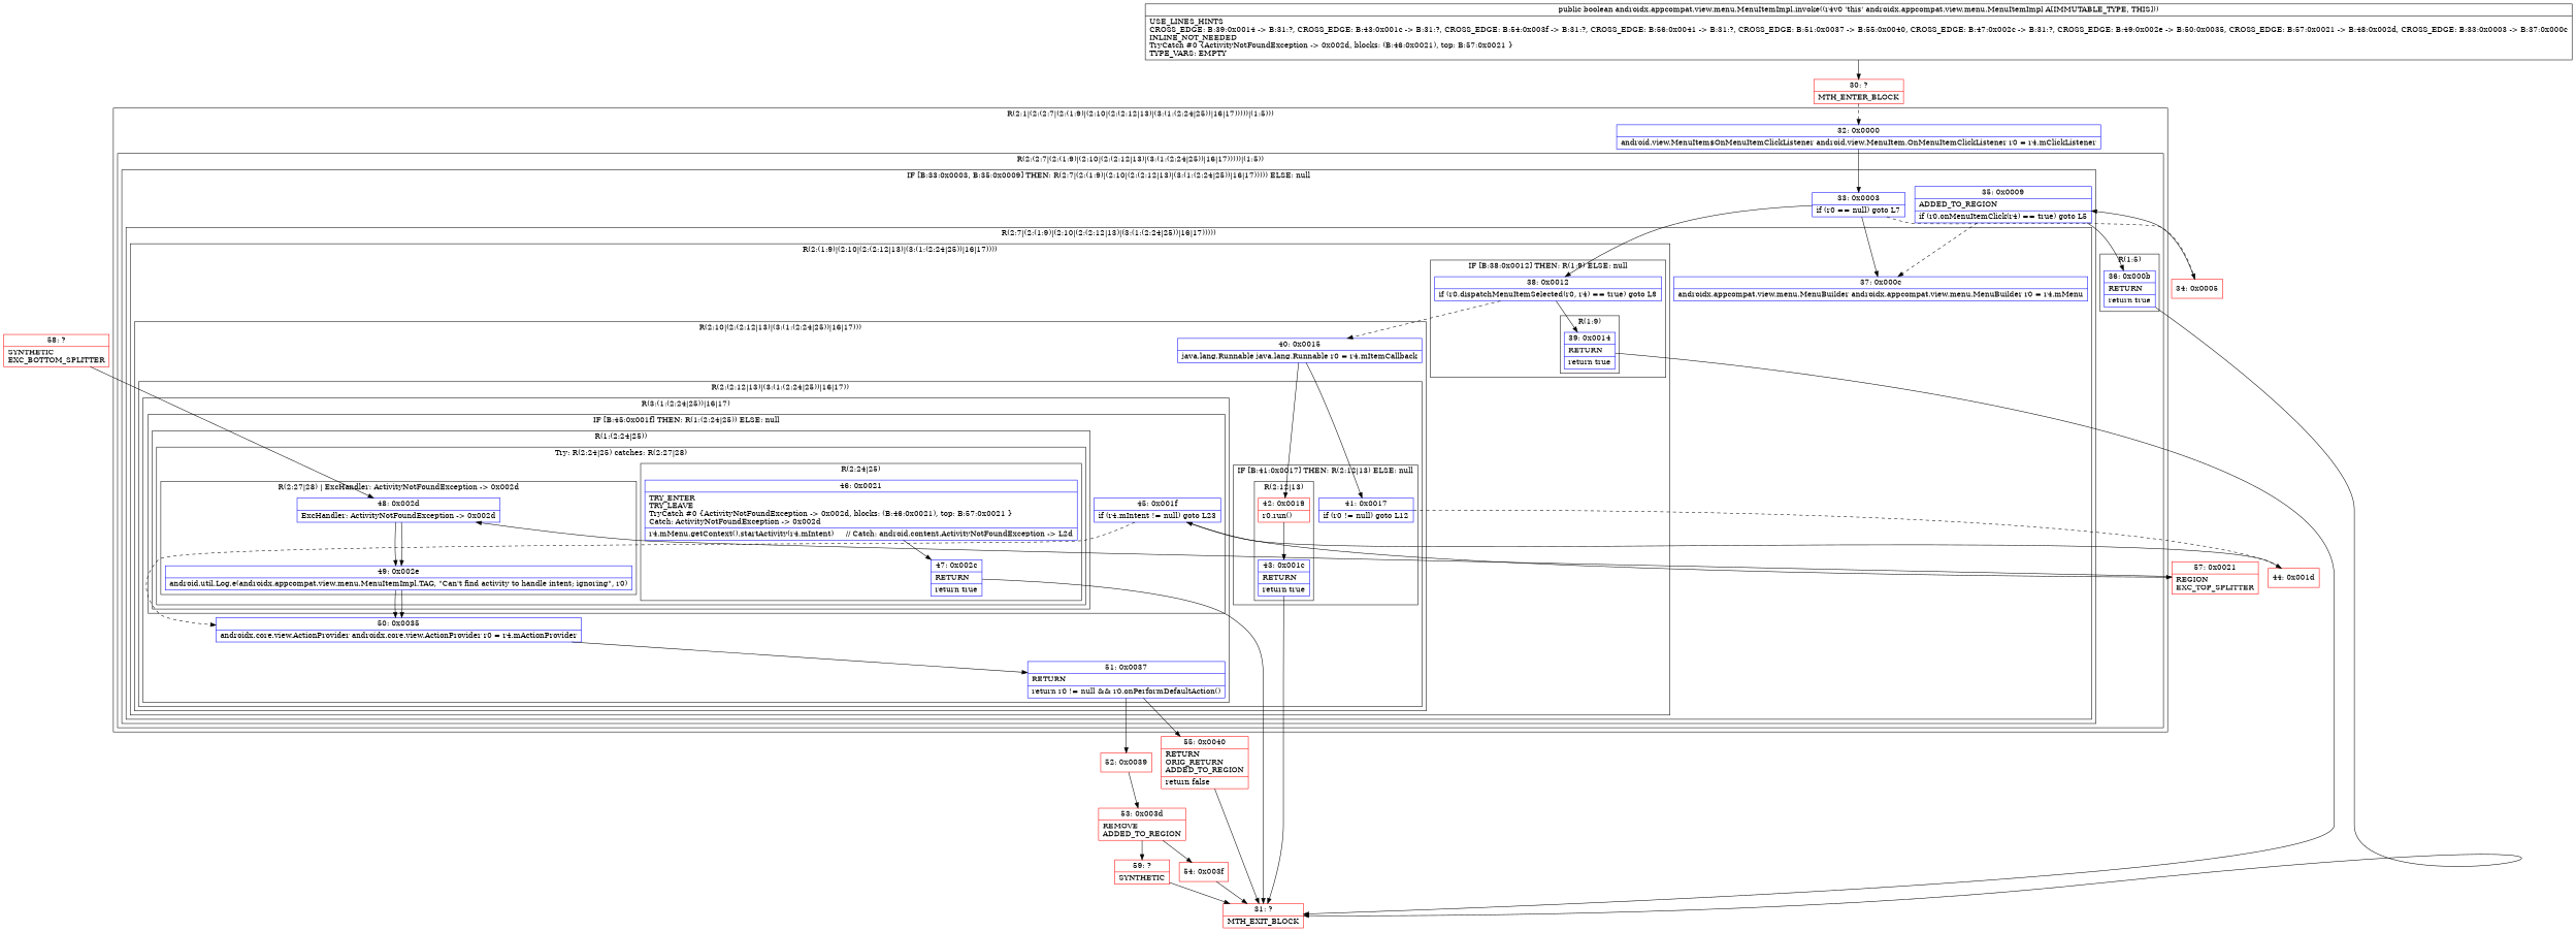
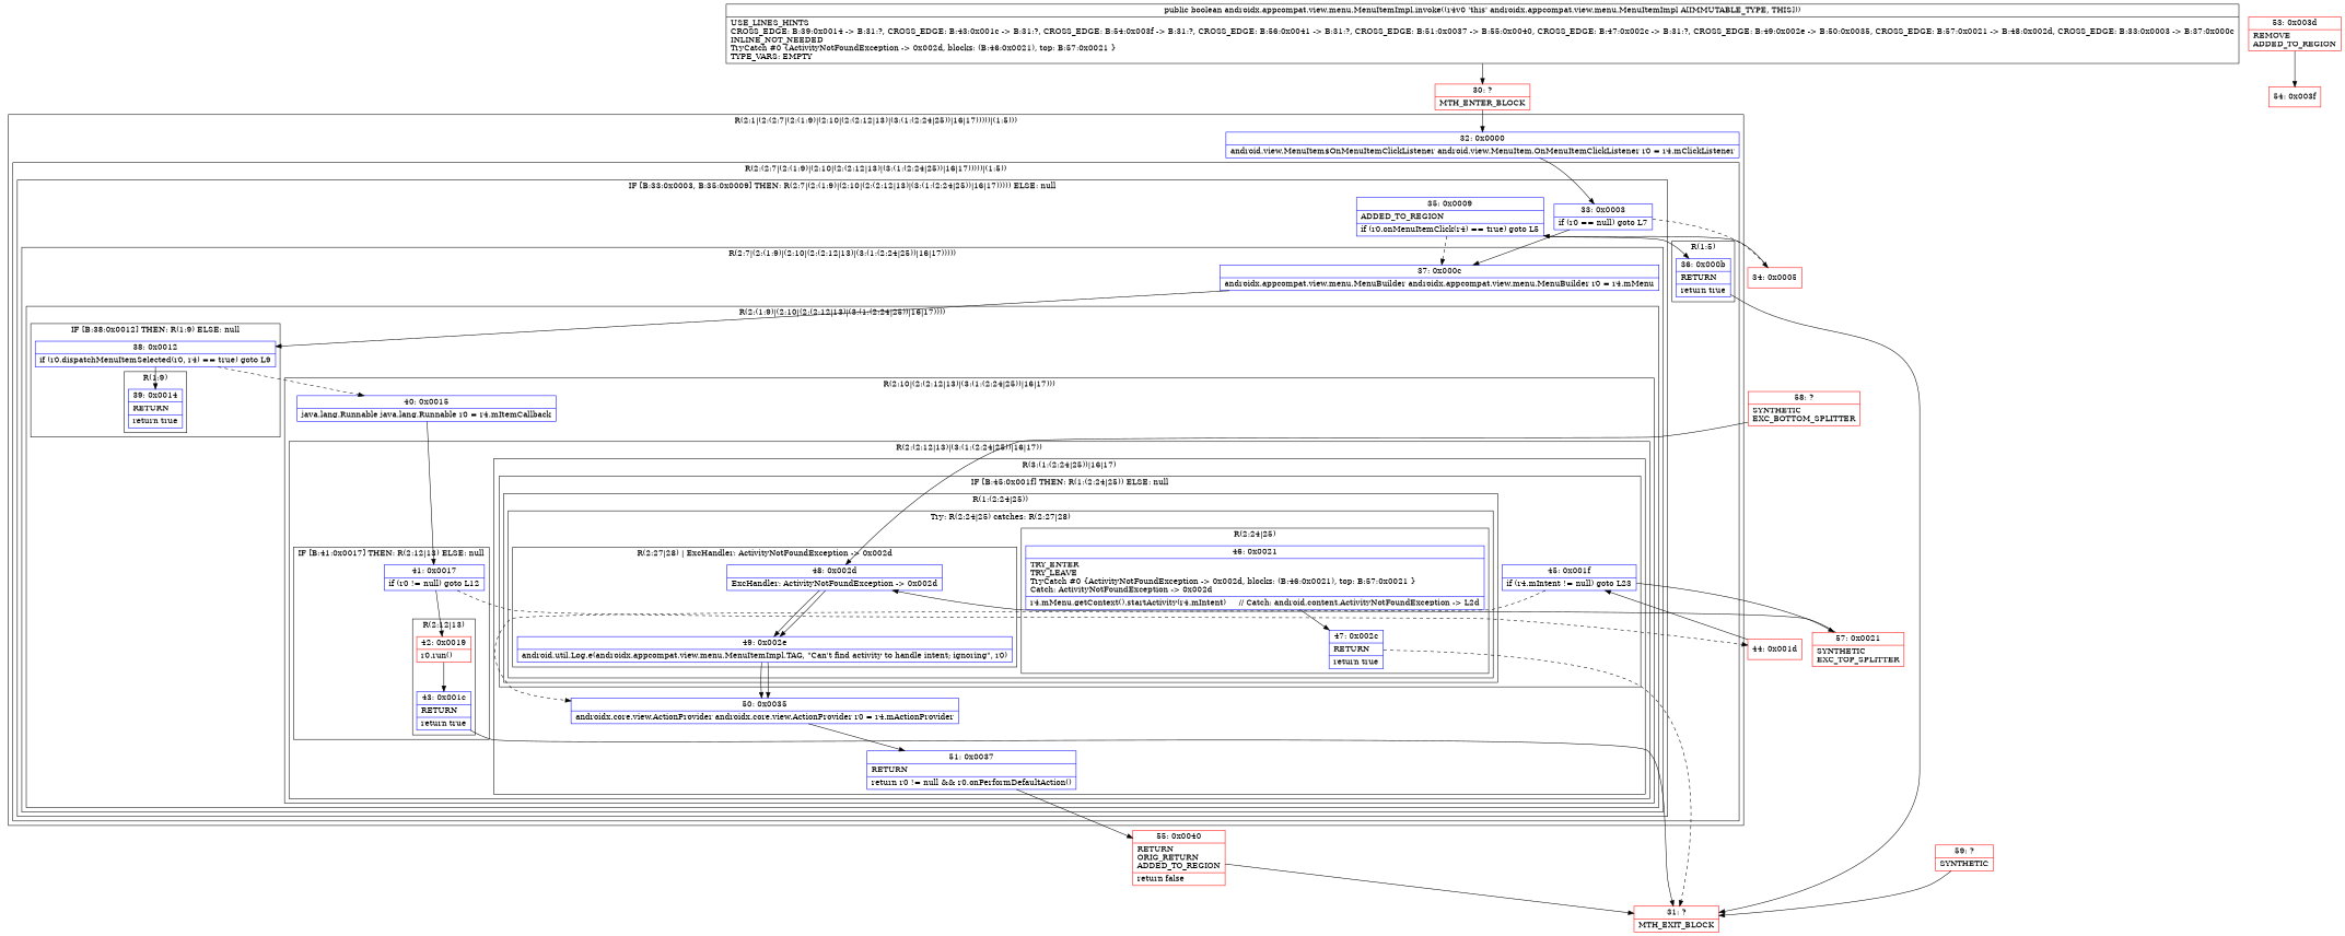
  digraph {
    node [color=blue shape=record]
    n1 [label="{39\:\ 0x0014|RETURN\l|return true\l}"]
    n2 [label="{38\:\ 0x0012|if (r0.dispatchMenuItemSelected(r0, r4) == true) goto L9\l}"]
    n3 [color=red label="{42\:\ 0x0019|r0.run()\l}"]
    n4 [label="{43\:\ 0x001c|RETURN\l|return true\l}"]
    n5 [label="{41\:\ 0x0017|if (r0 != null) goto L12\l}"]
    n6 [label="{46\:\ 0x0021|TRY_ENTER\lTRY_LEAVE\lTryCatch #0 \{ActivityNotFoundException \-\> 0x002d, blocks: (B:46:0x0021), top: B:57:0x0021 \}\lCatch: ActivityNotFoundException \-\> 0x002d\l|r4.mMenu.getContext().startActivity(r4.mIntent)     \/\/ Catch: android.content.ActivityNotFoundException \-\> L2d\l}"]
    n7 [label="{47\:\ 0x002c|RETURN\l|return true\l}"]
    n8 [label="{48\:\ 0x002d|ExcHandler: ActivityNotFoundException \-\> 0x002d\l}"]
    n9 [label="{49\:\ 0x002e|android.util.Log.e(androidx.appcompat.view.menu.MenuItemImpl.TAG, \"Can't find activity to handle intent; ignoring\", r0)\l}"]
    n10 [label="{45\:\ 0x001f|if (r4.mIntent != null) goto L23\l}"]
    n11 [label="{50\:\ 0x0035|androidx.core.view.ActionProvider androidx.core.view.ActionProvider r0 = r4.mActionProvider\l}"]
    n12 [label="{51\:\ 0x0037|RETURN\l|return r0 != null && r0.onPerformDefaultAction()\l}"]
    n13 [label="{40\:\ 0x0015|java.lang.Runnable java.lang.Runnable r0 = r4.mItemCallback\l}"]
    n14 [label="{37\:\ 0x000c|androidx.appcompat.view.menu.MenuBuilder androidx.appcompat.view.menu.MenuBuilder r0 = r4.mMenu\l}"]
    n15 [label="{33\:\ 0x0003|if (r0 == null) goto L7\l}"]
    n16 [label="{35\:\ 0x0009|ADDED_TO_REGION\l|if (r0.onMenuItemClick(r4) == true) goto L5\l}"]
    n17 [label="{36\:\ 0x000b|RETURN\l|return true\l}"]
    n18 [label="{32\:\ 0x0000|android.view.MenuItem$OnMenuItemClickListener android.view.MenuItem.OnMenuItemClickListener r0 = r4.mClickListener\l}"]
    n19 [color=red label="{31\:\ ?|MTH_EXIT_BLOCK\l}"]
    n20 [color=red label="{44\:\ 0x001d}"]
-   n21 [color=red label="{57\:\ 0x0021|REGION\lEXC_TOP_SPLITTER\l}"]
-   n22 [color=red label="{52\:\ 0x0039}"]
+   n21 [color=red label="{57\:\ 0x0021|SYNTHETIC\lEXC_TOP_SPLITTER\l}"]
    n23 [color=red label="{55\:\ 0x0040|RETURN\lORIG_RETURN\lADDED_TO_REGION\l|return false\l}"]
    n24 [color=red label="{34\:\ 0x0005}"]
    n25 [color=red label="{58\:\ ?|SYNTHETIC\lEXC_BOTTOM_SPLITTER\l}"]
    n26 [color=red label="{53\:\ 0x003d|REMOVE\lADDED_TO_REGION\l}"]
    n27 [color=red label="{30\:\ ?|MTH_ENTER_BLOCK\l}"]
    n28 [color=red label="{54\:\ 0x003f}"]
    n29 [color=red label="{59\:\ ?|SYNTHETIC\l}"]
    n30 [label="{public boolean androidx.appcompat.view.menu.MenuItemImpl.invoke((r4v0 'this' androidx.appcompat.view.menu.MenuItemImpl A[IMMUTABLE_TYPE, THIS]))  | USE_LINES_HINTS\lCROSS_EDGE: B:39:0x0014 \-\> B:31:?, CROSS_EDGE: B:43:0x001c \-\> B:31:?, CROSS_EDGE: B:54:0x003f \-\> B:31:?, CROSS_EDGE: B:56:0x0041 \-\> B:31:?, CROSS_EDGE: B:51:0x0037 \-\> B:55:0x0040, CROSS_EDGE: B:47:0x002c \-\> B:31:?, CROSS_EDGE: B:49:0x002e \-\> B:50:0x0035, CROSS_EDGE: B:57:0x0021 \-\> B:48:0x002d, CROSS_EDGE: B:33:0x0003 \-\> B:37:0x000c\lINLINE_NOT_NEEDED\lTryCatch #0 \{ActivityNotFoundException \-\> 0x002d, blocks: (B:46:0x0021), top: B:57:0x0021 \}\lTYPE_VARS: EMPTY\l}" color=""]
    subgraph cluster_1 {
      label="R(2:1|(2:(2:7|(2:(1:9)|(2:10|(2:(2:12|13)|(3:(1:(2:24|25))|16|17)))))|(1:5)))"
      n18
      subgraph cluster_2 {
        label="R(2:(2:7|(2:(1:9)|(2:10|(2:(2:12|13)|(3:(1:(2:24|25))|16|17)))))|(1:5))"
        subgraph cluster_3 {
          label="IF [B:33:0x0003, B:35:0x0009] THEN: R(2:7|(2:(1:9)|(2:10|(2:(2:12|13)|(3:(1:(2:24|25))|16|17))))) ELSE: null"
          n15
          n16
          subgraph cluster_4 {
            label="R(2:7|(2:(1:9)|(2:10|(2:(2:12|13)|(3:(1:(2:24|25))|16|17)))))"
            n14
            subgraph cluster_5 {
              label="R(2:(1:9)|(2:10|(2:(2:12|13)|(3:(1:(2:24|25))|16|17))))"
              subgraph cluster_6 {
                label="IF [B:38:0x0012] THEN: R(1:9) ELSE: null"
                n2
                subgraph cluster_7 {
                  label="R(1:9)"
                  n1
                }
              }
              subgraph cluster_8 {
                label="R(2:10|(2:(2:12|13)|(3:(1:(2:24|25))|16|17)))"
                n13
                subgraph cluster_9 {
                  label="R(2:(2:12|13)|(3:(1:(2:24|25))|16|17))"
                  subgraph cluster_10 {
                    label="IF [B:41:0x0017] THEN: R(2:12|13) ELSE: null"
                    n5
                    subgraph cluster_11 {
                      label="R(2:12|13)"
                      n3
                      n4
                    }
                  }
                  subgraph cluster_12 {
                    label="R(3:(1:(2:24|25))|16|17)"
                    n11
                    n12
                    subgraph cluster_13 {
                      label="IF [B:45:0x001f] THEN: R(1:(2:24|25)) ELSE: null"
                      n10
                      subgraph cluster_14 {
                        label="R(1:(2:24|25))"
                        subgraph cluster_15 {
                          label="Try: R(2:24|25) catches: R(2:27|28)"
                          subgraph cluster_16 {
                            label="R(2:24|25)"
                            n6
                            n7
                          }
                          subgraph cluster_17 {
                            label="R(2:27|28) | ExcHandler: ActivityNotFoundException \-\> 0x002d\l"
                            n8
                            n9
                          }
                        }
                      }
                    }
                  }
                }
              }
            }
          }
        }
        subgraph cluster_18 {
          label="R(1:5)"
          n17
        }
      }
    }
    subgraph cluster_19 {
      label="R(2:27|28) | ExcHandler: ActivityNotFoundException \-\> 0x002d\l"
    }
-   n1 -> n19
    n2 -> n1
    n2 -> n13 [style=dashed]
    n3 -> n4
    n4 -> n19
-   n13 -> n3
+   n5 -> n3
    n5 -> n20 [style=dashed]
    n6 -> n7
-   n7 -> n19
+   n7 -> n19 [style=dashed]
    n8 -> n9
    n8 -> n9
    n9 -> n11
    n9 -> n11
    n10 -> n11 [style=dashed]
    n10 -> n21
    n11 -> n12
-   n12 -> n22
    n12 -> n23
    n13 -> n5
-   n15 -> n2
+   n14 -> n2
    n15 -> n14
    n15 -> n24 [style=dashed]
    n16 -> n14 [style=dashed]
    n16 -> n17
    n17 -> n19
    n18 -> n15
    n20 -> n10
    n21 -> n8
-   n22 -> n26
    n23 -> n19
    n24 -> n16
    n25 -> n8
    n26 -> n28
-   n26 -> n29
-   n27 -> n18 [style=dashed]
-   n28 -> n19
+   n27 -> n18
    n29 -> n19
    n30 -> n27
  }
